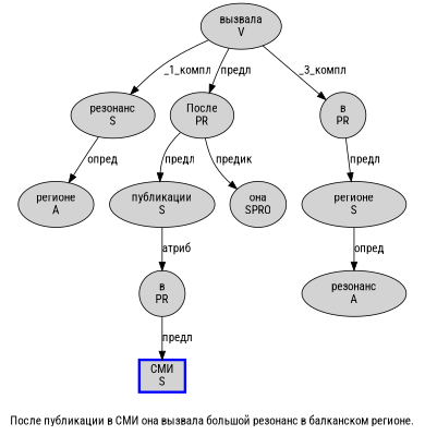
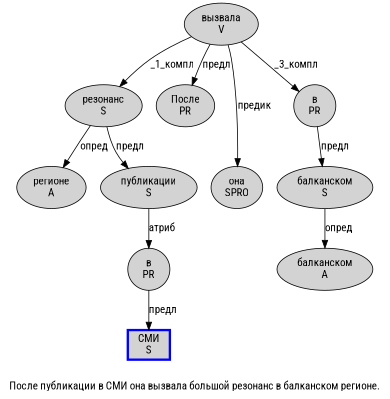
  digraph {
    fontname="Roboto Condensed"
    label="После публикации в СМИ она вызвала большой резонанс в балканском регионе."
    node [fillcolor=lightgray fontname="Roboto Condensed" penwidth=1 shape=ellipse style=filled]
    edge [fontname="Roboto Condensed"]
    n1 [label="После\nPR"]
    n2 [label="публикации\nS"]
    n3 [label="в\nPR"]
    n4 [color=blue label="СМИ\nS" penwidth=3 shape=box]
    n5 [label="она\nSPRO"]
    n6 [label="вызвала\nV"]
    n7 [label="резонанс\nS"]
    n8 [label="в\nPR"]
    n9 [label="регионе\nA"]
-   n10 [label="регионе\nS"]
-   n11 [label="резонанс\nA"]
-   n1 -> n2 [label="предл"]
+   n10 [label="балканском\nS"]
+   n11 [label="балканском\nA"]
+   n7 -> n2 [label="предл"]
    n2 -> n3 [label="атриб"]
    n3 -> n4 [label="предл"]
    n6 -> n1 [label="предл"]
-   n1 -> n5 [label="предик"]
+   n6 -> n5 [label="предик"]
    n6 -> n7 [label="_1_компл"]
    n6 -> n8 [label="_3_компл"]
    n7 -> n9 [label="опред"]
    n8 -> n10 [label="предл"]
    n10 -> n11 [label="опред"]
  }
